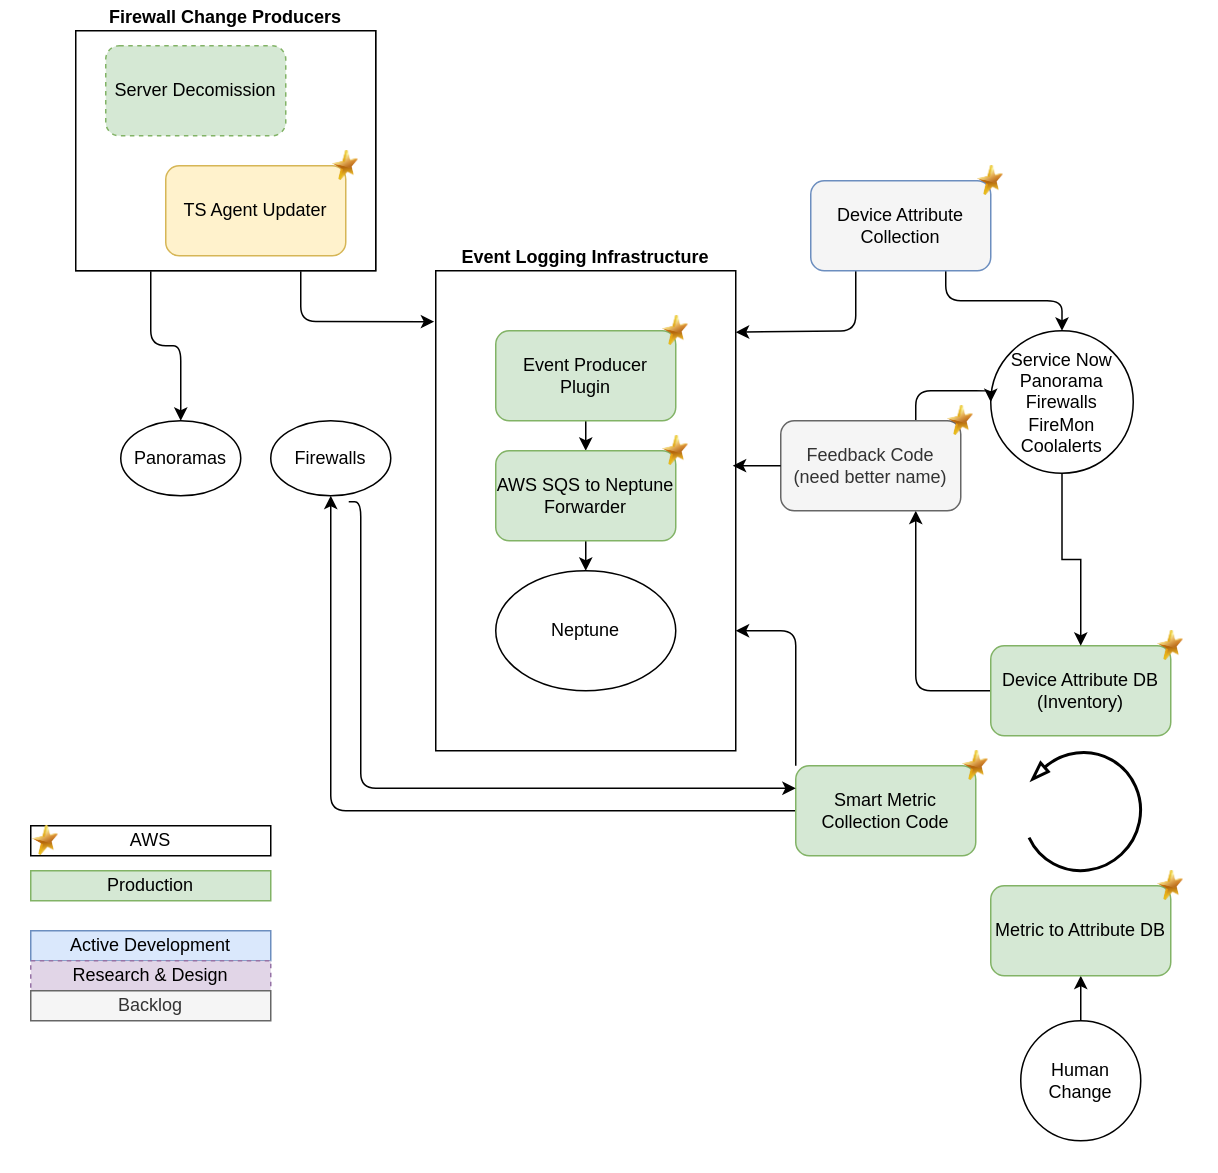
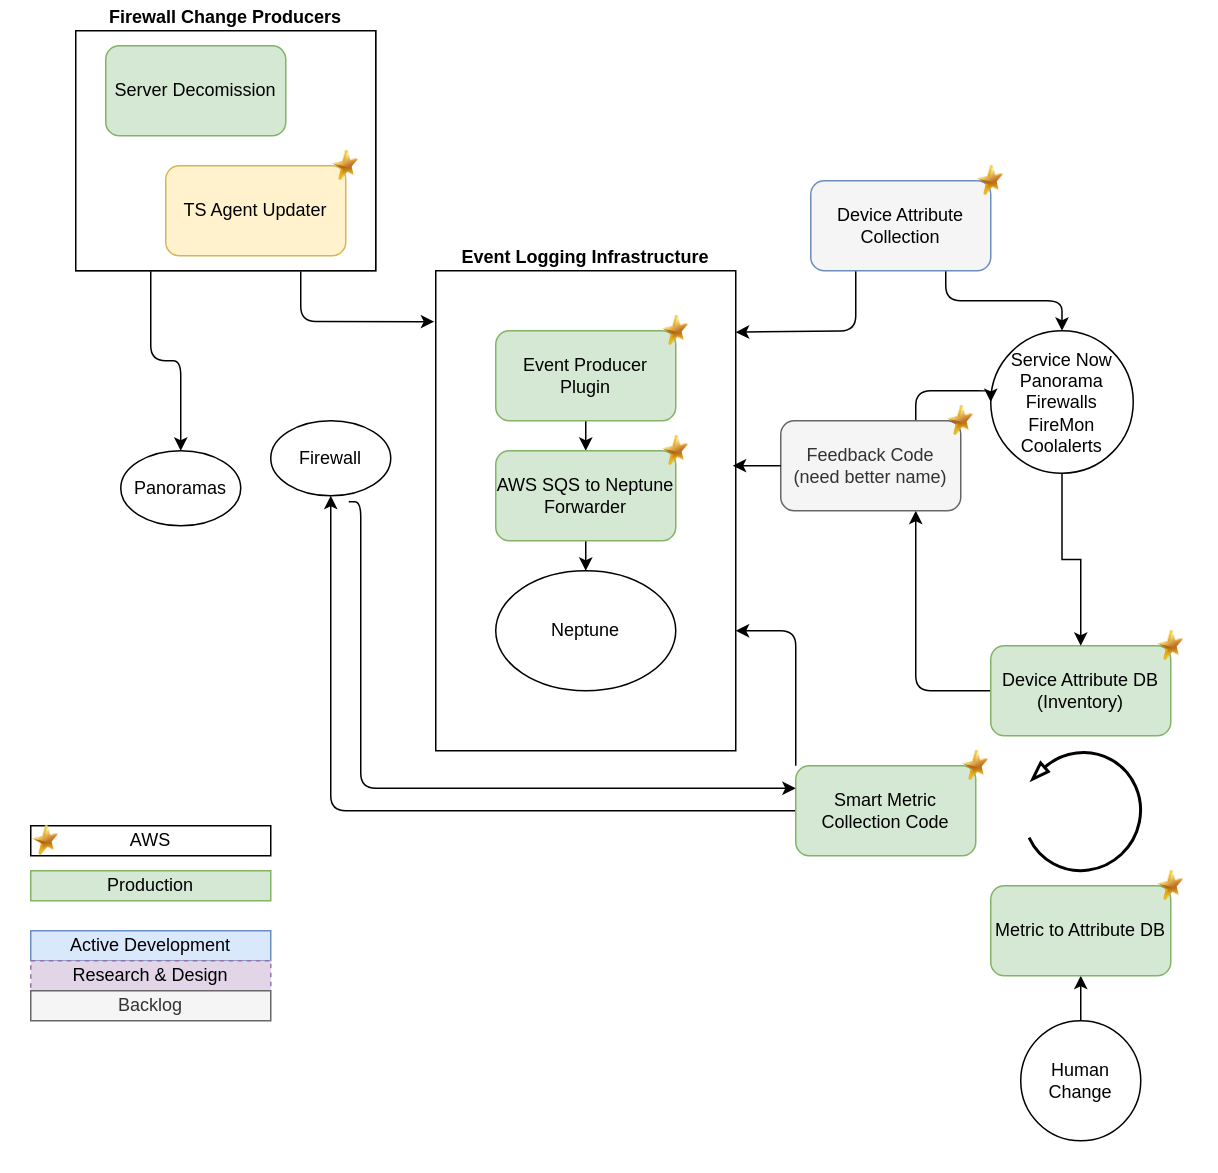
  <mxCell id="0" />
  <mxCell id="1" parent="0" />
  <mxCell id="2" value="" style="group;labelBorderColor=none;" vertex="1" connectable="0" parent="1"><mxGeometry x="290" y="180" width="200" height="320" as="geometry" /></mxCell>
  <mxCell id="3" value="&lt;b&gt;Event Logging Infrastructure&lt;/b&gt;" style="rounded=0;whiteSpace=wrap;html=1;align=center;labelPosition=center;verticalLabelPosition=top;verticalAlign=bottom;" vertex="1" parent="2"><mxGeometry width="200" height="320" as="geometry" /></mxCell>
  <mxCell id="4" value="" style="group" vertex="1" connectable="0" parent="2"><mxGeometry x="40" y="40" width="130" height="240" as="geometry" /></mxCell>
  <mxCell id="5" style="edgeStyle=orthogonalEdgeStyle;rounded=0;orthogonalLoop=1;jettySize=auto;html=1;exitX=0.5;exitY=1;exitDx=0;exitDy=0;entryX=0.5;entryY=0;entryDx=0;entryDy=0;" edge="1" parent="4" source="6" target="8"><mxGeometry relative="1" as="geometry" /></mxCell>
  <mxCell id="6" value="Event Producer Plugin" style="rounded=1;whiteSpace=wrap;html=1;fillColor=#d5e8d4;strokeColor=#82b366;" vertex="1" parent="4"><mxGeometry width="120" height="60" as="geometry" /></mxCell>
  <mxCell id="7" style="edgeStyle=orthogonalEdgeStyle;rounded=0;orthogonalLoop=1;jettySize=auto;html=1;exitX=0.5;exitY=1;exitDx=0;exitDy=0;entryX=0.5;entryY=0;entryDx=0;entryDy=0;" edge="1" parent="4" source="8" target="9"><mxGeometry relative="1" as="geometry" /></mxCell>
  <mxCell id="8" value="AWS SQS to Neptune Forwarder" style="rounded=1;whiteSpace=wrap;html=1;fillColor=#d5e8d4;strokeColor=#82b366;" vertex="1" parent="4"><mxGeometry y="80" width="120" height="60" as="geometry" /></mxCell>
  <mxCell id="9" value="Neptune" style="ellipse;whiteSpace=wrap;html=1;" vertex="1" parent="4"><mxGeometry y="160" width="120" height="80" as="geometry" /></mxCell>
  <mxCell id="10" value="" style="image;html=1;image=img/lib/clip_art/general/Star_128x128.png" vertex="1" parent="4"><mxGeometry x="110" y="70" width="20" height="20" as="geometry" /></mxCell>
  <mxCell id="11" value="" style="image;html=1;image=img/lib/clip_art/general/Star_128x128.png" vertex="1" parent="4"><mxGeometry x="110" y="-10" width="20" height="20" as="geometry" /></mxCell>
  <mxCell id="12" style="edgeStyle=orthogonalEdgeStyle;rounded=1;orthogonalLoop=1;jettySize=auto;html=1;exitX=0.75;exitY=1;exitDx=0;exitDy=0;entryX=0.5;entryY=0;entryDx=0;entryDy=0;curved=0;" edge="1" parent="1" source="14" target="18"><mxGeometry relative="1" as="geometry" /></mxCell>
  <mxCell id="13" style="edgeStyle=orthogonalEdgeStyle;rounded=1;orthogonalLoop=1;jettySize=auto;html=1;exitX=0.25;exitY=1;exitDx=0;exitDy=0;entryX=1;entryY=0.128;entryDx=0;entryDy=0;curved=0;entryPerimeter=0;" edge="1" parent="1" source="14" target="3"><mxGeometry relative="1" as="geometry"><Array as="points"><mxPoint x="570" y="220" /></Array></mxGeometry></mxCell>
  <mxCell id="14" value="Device Attribute Collection" style="rounded=1;whiteSpace=wrap;html=1;fillColor=#f5f5f5;strokeColor=#6c8ebf;" vertex="1" parent="1"><mxGeometry x="540" y="120" width="120" height="60" as="geometry" /></mxCell>
  <mxCell id="15" style="edgeStyle=orthogonalEdgeStyle;rounded=1;orthogonalLoop=1;jettySize=auto;html=1;exitX=0;exitY=0.5;exitDx=0;exitDy=0;entryX=0.75;entryY=1;entryDx=0;entryDy=0;curved=0;" edge="1" parent="1" source="16" target="20"><mxGeometry relative="1" as="geometry" /></mxCell>
  <mxCell id="16" value="Device Attribute DB&lt;br&gt;(Inventory)" style="rounded=1;whiteSpace=wrap;html=1;fillColor=#d5e8d4;strokeColor=#82b366;" vertex="1" parent="1"><mxGeometry x="660" y="430" width="120" height="60" as="geometry" /></mxCell>
  <mxCell id="17" style="edgeStyle=orthogonalEdgeStyle;rounded=0;orthogonalLoop=1;jettySize=auto;html=1;exitX=0.5;exitY=1;exitDx=0;exitDy=0;entryX=0.5;entryY=0;entryDx=0;entryDy=0;" edge="1" parent="1" source="18" target="16"><mxGeometry relative="1" as="geometry" /></mxCell>
  <mxCell id="18" value="Service Now&lt;div&gt;Panorama&lt;/div&gt;&lt;div&gt;Firewalls&lt;/div&gt;&lt;div&gt;FireMon&lt;/div&gt;&lt;div&gt;Coolalerts&lt;/div&gt;" style="ellipse;whiteSpace=wrap;html=1;" vertex="1" parent="1"><mxGeometry x="660" y="220" width="95" height="95" as="geometry" /></mxCell>
  <mxCell id="19" style="edgeStyle=orthogonalEdgeStyle;rounded=1;orthogonalLoop=1;jettySize=auto;html=1;exitX=0.75;exitY=0;exitDx=0;exitDy=0;entryX=0;entryY=0.5;entryDx=0;entryDy=0;curved=0;" edge="1" parent="1" source="20" target="18"><mxGeometry relative="1" as="geometry" /></mxCell>
  <mxCell id="20" value="Feedback Code&lt;br&gt;(need better name)" style="rounded=1;whiteSpace=wrap;html=1;fillColor=#f5f5f5;fontColor=#333333;strokeColor=#666666;" vertex="1" parent="1"><mxGeometry x="520" y="280" width="120" height="60" as="geometry" /></mxCell>
  <mxCell id="21" style="edgeStyle=orthogonalEdgeStyle;rounded=0;orthogonalLoop=1;jettySize=auto;html=1;exitX=0.5;exitY=0;exitDx=0;exitDy=0;entryX=0.5;entryY=1;entryDx=0;entryDy=0;" edge="1" parent="1" source="22" target="23"><mxGeometry relative="1" as="geometry" /></mxCell>
  <mxCell id="22" value="Human Change" style="ellipse;whiteSpace=wrap;html=1;aspect=fixed;" vertex="1" parent="1"><mxGeometry x="680" y="680" width="80" height="80" as="geometry" /></mxCell>
  <mxCell id="23" value="Metric to Attribute DB" style="rounded=1;whiteSpace=wrap;html=1;fillColor=#d5e8d4;strokeColor=#82b366;" vertex="1" parent="1"><mxGeometry x="660" y="590" width="120" height="60" as="geometry" /></mxCell>
  <mxCell id="24" style="edgeStyle=orthogonalEdgeStyle;rounded=1;orthogonalLoop=1;jettySize=auto;html=1;exitX=0;exitY=0.5;exitDx=0;exitDy=0;entryX=0.5;entryY=1;entryDx=0;entryDy=0;curved=0;" edge="1" parent="1" source="26" target="31"><mxGeometry relative="1" as="geometry" /></mxCell>
  <mxCell id="25" style="edgeStyle=orthogonalEdgeStyle;rounded=1;orthogonalLoop=1;jettySize=auto;html=1;exitX=0;exitY=0;exitDx=0;exitDy=0;entryX=1;entryY=0.75;entryDx=0;entryDy=0;curved=0;" edge="1" parent="1" source="26" target="3"><mxGeometry relative="1" as="geometry" /></mxCell>
  <mxCell id="26" value="Smart Metric Collection Code" style="rounded=1;whiteSpace=wrap;html=1;fillColor=#d5e8d4;strokeColor=#82b366;" vertex="1" parent="1"><mxGeometry x="530" y="510" width="120" height="60" as="geometry" /></mxCell>
  <mxCell id="27" value="" style="verticalLabelPosition=bottom;html=1;verticalAlign=top;strokeWidth=2;shape=mxgraph.lean_mapping.physical_pull;pointerEvents=1;direction=north;rotation=304;" vertex="1" parent="1"><mxGeometry x="680" y="500" width="80" height="80" as="geometry" /></mxCell>
  <mxCell id="28" style="rounded=0;orthogonalLoop=1;jettySize=auto;html=1;exitX=0;exitY=0.5;exitDx=0;exitDy=0;entryX=0.99;entryY=0.406;entryDx=0;entryDy=0;entryPerimeter=0;" edge="1" parent="1" source="20" target="3"><mxGeometry relative="1" as="geometry" /></mxCell>
- <mxCell id="29" value="Panoramas" style="ellipse;whiteSpace=wrap;html=1;" vertex="1" parent="1"><mxGeometry x="80" y="280" width="80" height="50" as="geometry" /></mxCell>
+ <mxCell id="29" value="Panoramas" style="ellipse;whiteSpace=wrap;html=1;" vertex="1" parent="1"><mxGeometry x="80" y="300" width="80" height="50" as="geometry" /></mxCell>
  <mxCell id="30" style="edgeStyle=orthogonalEdgeStyle;rounded=1;orthogonalLoop=1;jettySize=auto;html=1;exitX=0.65;exitY=1.08;exitDx=0;exitDy=0;entryX=0;entryY=0.25;entryDx=0;entryDy=0;curved=0;exitPerimeter=0;" edge="1" parent="1" source="31" target="26"><mxGeometry relative="1" as="geometry"><Array as="points"><mxPoint x="240" y="334" /><mxPoint x="240" y="525" /></Array></mxGeometry></mxCell>
- <mxCell id="31" value="Firewalls" style="ellipse;whiteSpace=wrap;html=1;" vertex="1" parent="1"><mxGeometry x="180" y="280" width="80" height="50" as="geometry" /></mxCell>
+ <mxCell id="31" value="Firewall" style="ellipse;whiteSpace=wrap;html=1;" vertex="1" parent="1"><mxGeometry x="180" y="280" width="80" height="50" as="geometry" /></mxCell>
  <mxCell id="32" style="edgeStyle=orthogonalEdgeStyle;rounded=1;orthogonalLoop=1;jettySize=auto;html=1;exitX=0.25;exitY=1;exitDx=0;exitDy=0;entryX=0.5;entryY=0;entryDx=0;entryDy=0;curved=0;" edge="1" parent="1" source="35" target="29"><mxGeometry relative="1" as="geometry" /></mxCell>
  <mxCell id="33" style="edgeStyle=orthogonalEdgeStyle;rounded=1;orthogonalLoop=1;jettySize=auto;html=1;exitX=0.75;exitY=1;exitDx=0;exitDy=0;entryX=-0.005;entryY=0.106;entryDx=0;entryDy=0;entryPerimeter=0;curved=0;" edge="1" parent="1" source="35" target="3"><mxGeometry relative="1" as="geometry" /></mxCell>
  <mxCell id="34" value="" style="group;fillColor=#f5f5f5;strokeColor=#666666;fontColor=#333333;" connectable="0" vertex="1" parent="1"><mxGeometry x="50" y="20" width="200" height="160" as="geometry" /></mxCell>
  <mxCell id="35" value="&lt;b&gt;Firewall Change Producers&lt;/b&gt;" style="rounded=0;whiteSpace=wrap;html=1;verticalAlign=bottom;labelPosition=center;verticalLabelPosition=top;align=center;textDirection=ltr;" vertex="1" parent="34"><mxGeometry width="200" height="160" as="geometry" /></mxCell>
  <mxCell id="36" value="TS Agent Updater" style="rounded=1;whiteSpace=wrap;html=1;fillColor=#fff2cc;strokeColor=#d6b656;labelBorderColor=none;" vertex="1" parent="34"><mxGeometry x="60" y="90" width="120" height="60" as="geometry" /></mxCell>
- <mxCell id="37" value="Server Decomission" style="rounded=1;whiteSpace=wrap;html=1;fillColor=#d5e8d4;strokeColor=#82b366;dashed=1;" vertex="1" parent="34"><mxGeometry x="20" y="10" width="120" height="60" as="geometry" /></mxCell>
+ <mxCell id="37" value="Server Decomission" style="rounded=1;whiteSpace=wrap;html=1;fillColor=#d5e8d4;strokeColor=#82b366;" vertex="1" parent="34"><mxGeometry x="20" y="10" width="120" height="60" as="geometry" /></mxCell>
  <mxCell id="38" value="" style="image;html=1;image=img/lib/clip_art/general/Star_128x128.png" vertex="1" parent="34"><mxGeometry x="170" y="80" width="20" height="20" as="geometry" /></mxCell>
  <mxCell id="39" value="" style="image;html=1;image=img/lib/clip_art/general/Star_128x128.png" vertex="1" parent="1"><mxGeometry x="770" y="420" width="20" height="20" as="geometry" /></mxCell>
  <mxCell id="40" value="" style="image;html=1;image=img/lib/clip_art/general/Star_128x128.png" vertex="1" parent="1"><mxGeometry x="640" y="500" width="20" height="20" as="geometry" /></mxCell>
  <mxCell id="41" value="" style="image;html=1;image=img/lib/clip_art/general/Star_128x128.png" vertex="1" parent="1"><mxGeometry x="770" y="580" width="20" height="20" as="geometry" /></mxCell>
  <mxCell id="42" value="" style="group" connectable="0" vertex="1" parent="1"><mxGeometry x="20" y="550" width="160" height="130" as="geometry" /></mxCell>
  <mxCell id="43" value="" style="group" connectable="0" vertex="1" parent="42"><mxGeometry y="30" width="160" height="100" as="geometry" /></mxCell>
  <mxCell id="44" value="Production" style="rounded=0;whiteSpace=wrap;html=1;fillColor=#d5e8d4;strokeColor=#82b366;container=0;" vertex="1" parent="43"><mxGeometry width="160" height="20" as="geometry" /></mxCell>
  <mxCell id="45" value="Active Development" style="rounded=0;whiteSpace=wrap;html=1;fillColor=#dae8fc;strokeColor=#6c8ebf;container=0;" vertex="1" parent="43"><mxGeometry y="40" width="160" height="20" as="geometry" /></mxCell>
  <mxCell id="46" value="Research &amp;amp; Design" style="rounded=0;whiteSpace=wrap;html=1;fillColor=#e1d5e7;strokeColor=#9673a6;container=0;dashed=1;" vertex="1" parent="43"><mxGeometry y="60" width="160" height="20" as="geometry" /></mxCell>
  <mxCell id="47" value="Backlog" style="rounded=0;whiteSpace=wrap;html=1;fillColor=#f5f5f5;fontColor=#333333;strokeColor=#666666;container=0;" vertex="1" parent="43"><mxGeometry y="80" width="160" height="20" as="geometry" /></mxCell>
  <mxCell id="48" value="" style="group" connectable="0" vertex="1" parent="42"><mxGeometry width="160" height="20" as="geometry" /></mxCell>
  <mxCell id="49" value="AWS" style="rounded=0;whiteSpace=wrap;html=1;container=0;" vertex="1" parent="48"><mxGeometry width="160" height="20" as="geometry" /></mxCell>
  <mxCell id="50" value="" style="image;html=1;image=img/lib/clip_art/general/Star_128x128.png" vertex="1" parent="48"><mxGeometry width="20" height="20" as="geometry" /></mxCell>
  <mxCell id="51" value="" style="image;html=1;image=img/lib/clip_art/general/Star_128x128.png" vertex="1" parent="1"><mxGeometry x="630" y="270" width="20" height="20" as="geometry" /></mxCell>
  <mxCell id="52" value="" style="image;html=1;image=img/lib/clip_art/general/Star_128x128.png" vertex="1" parent="1"><mxGeometry x="650" y="110" width="20" height="20" as="geometry" /></mxCell>
